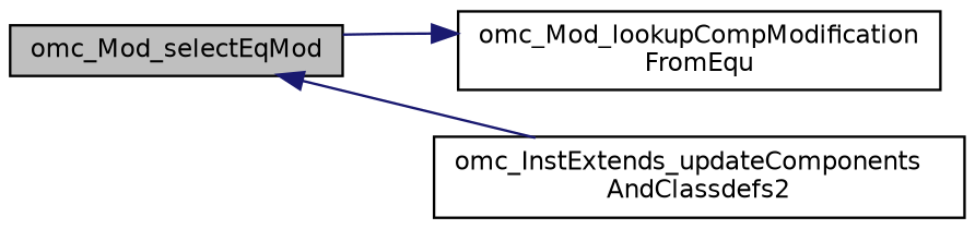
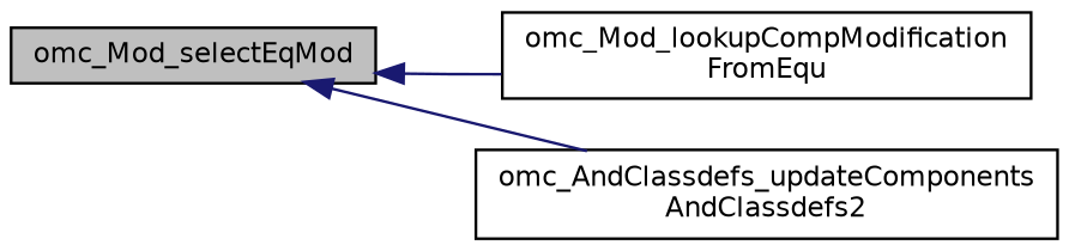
  digraph {
    rankdir=LR
    node [color=black fillcolor=white fontname=Helvetica fontsize=10 shape=record style=filled]
    edge [color=midnightblue dir=back fontname=Helvetica fontsize=10 labelfontname=Helvetica labelfontsize=10 style=solid]
    n1 [fillcolor=grey75 fontcolor=black height=0.2 label=omc_Mod_selectEqMod width=0.4]
    n2 [height=0.2 label="omc_Mod_lookupCompModification\lFromEqu" width=0.4]
-   n3 [height=0.2 label="omc_InstExtends_updateComponents\lAndClassdefs2" width=0.4]
-   n2 -> n1
+   n3 [height=0.2 label="omc_AndClassdefs_updateComponents\lAndClassdefs2" width=0.4]
+   n1 -> n2
    n1 -> n3
  }
